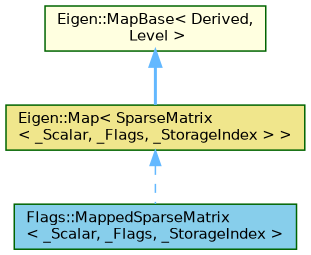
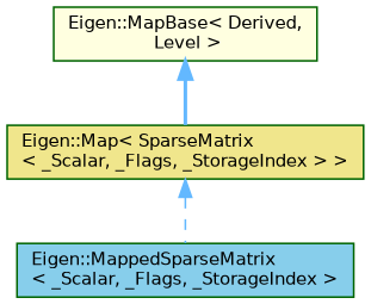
  digraph {
    node [color=darkgreen fontname=Helvetica fontsize=10 shape=box style=filled]
    edge [color=steelblue1 dir=back fontname=Helvetica fontsize=10 labelfontname=Helvetica labelfontsize=10]
-   n1 [fillcolor=skyblue fontcolor=black height=0.2 label="Flags::MappedSparseMatrix\l\< _Scalar, _Flags, _StorageIndex \>" width=0.4]
+   n1 [fillcolor=skyblue fontcolor=black height=0.2 label="Eigen::MappedSparseMatrix\l\< _Scalar, _Flags, _StorageIndex \>" width=0.4]
    n2 [fillcolor=khaki height=0.2 label="Eigen::Map\< SparseMatrix\l\< _Scalar, _Flags, _StorageIndex \> \>" width=0.4]
    n3 [fillcolor=lightyellow height=0.2 label="Eigen::MapBase\< Derived,\l Level \>" width=0.4]
    n2 -> n1 [style=dashed]
    n3 -> n2 [style=bold]
  }
